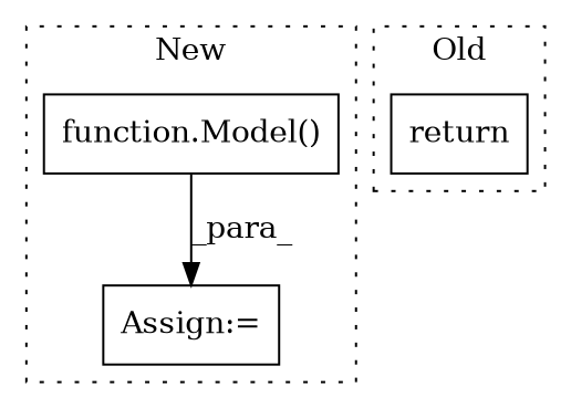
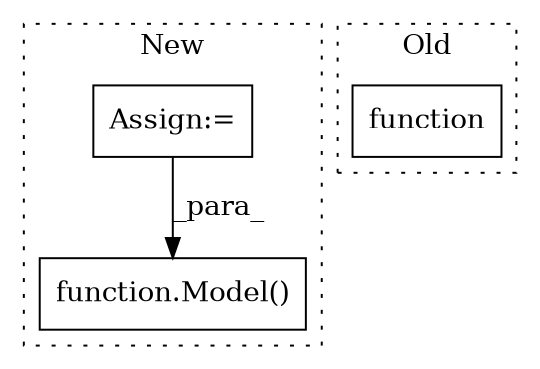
  digraph {
    node [shape=box]
    n1 [a=75 l=547 label="function.Model()" s=708]
    n2 [a=68 l=3 label="Assign:=" s=1315]
-   n3 [a=93 l=6 label=return s=1176]
+   n3 [a=93 l=6 label=function s=1176]
    subgraph cluster_1 {
      label=New
      style=dotted
      n1
      n2
    }
    subgraph cluster_2 {
      label=Old
      style=dotted
      n3
    }
-   n1 -> n2 [label=_para_]
+   n2 -> n1 [label=_para_]
  }
